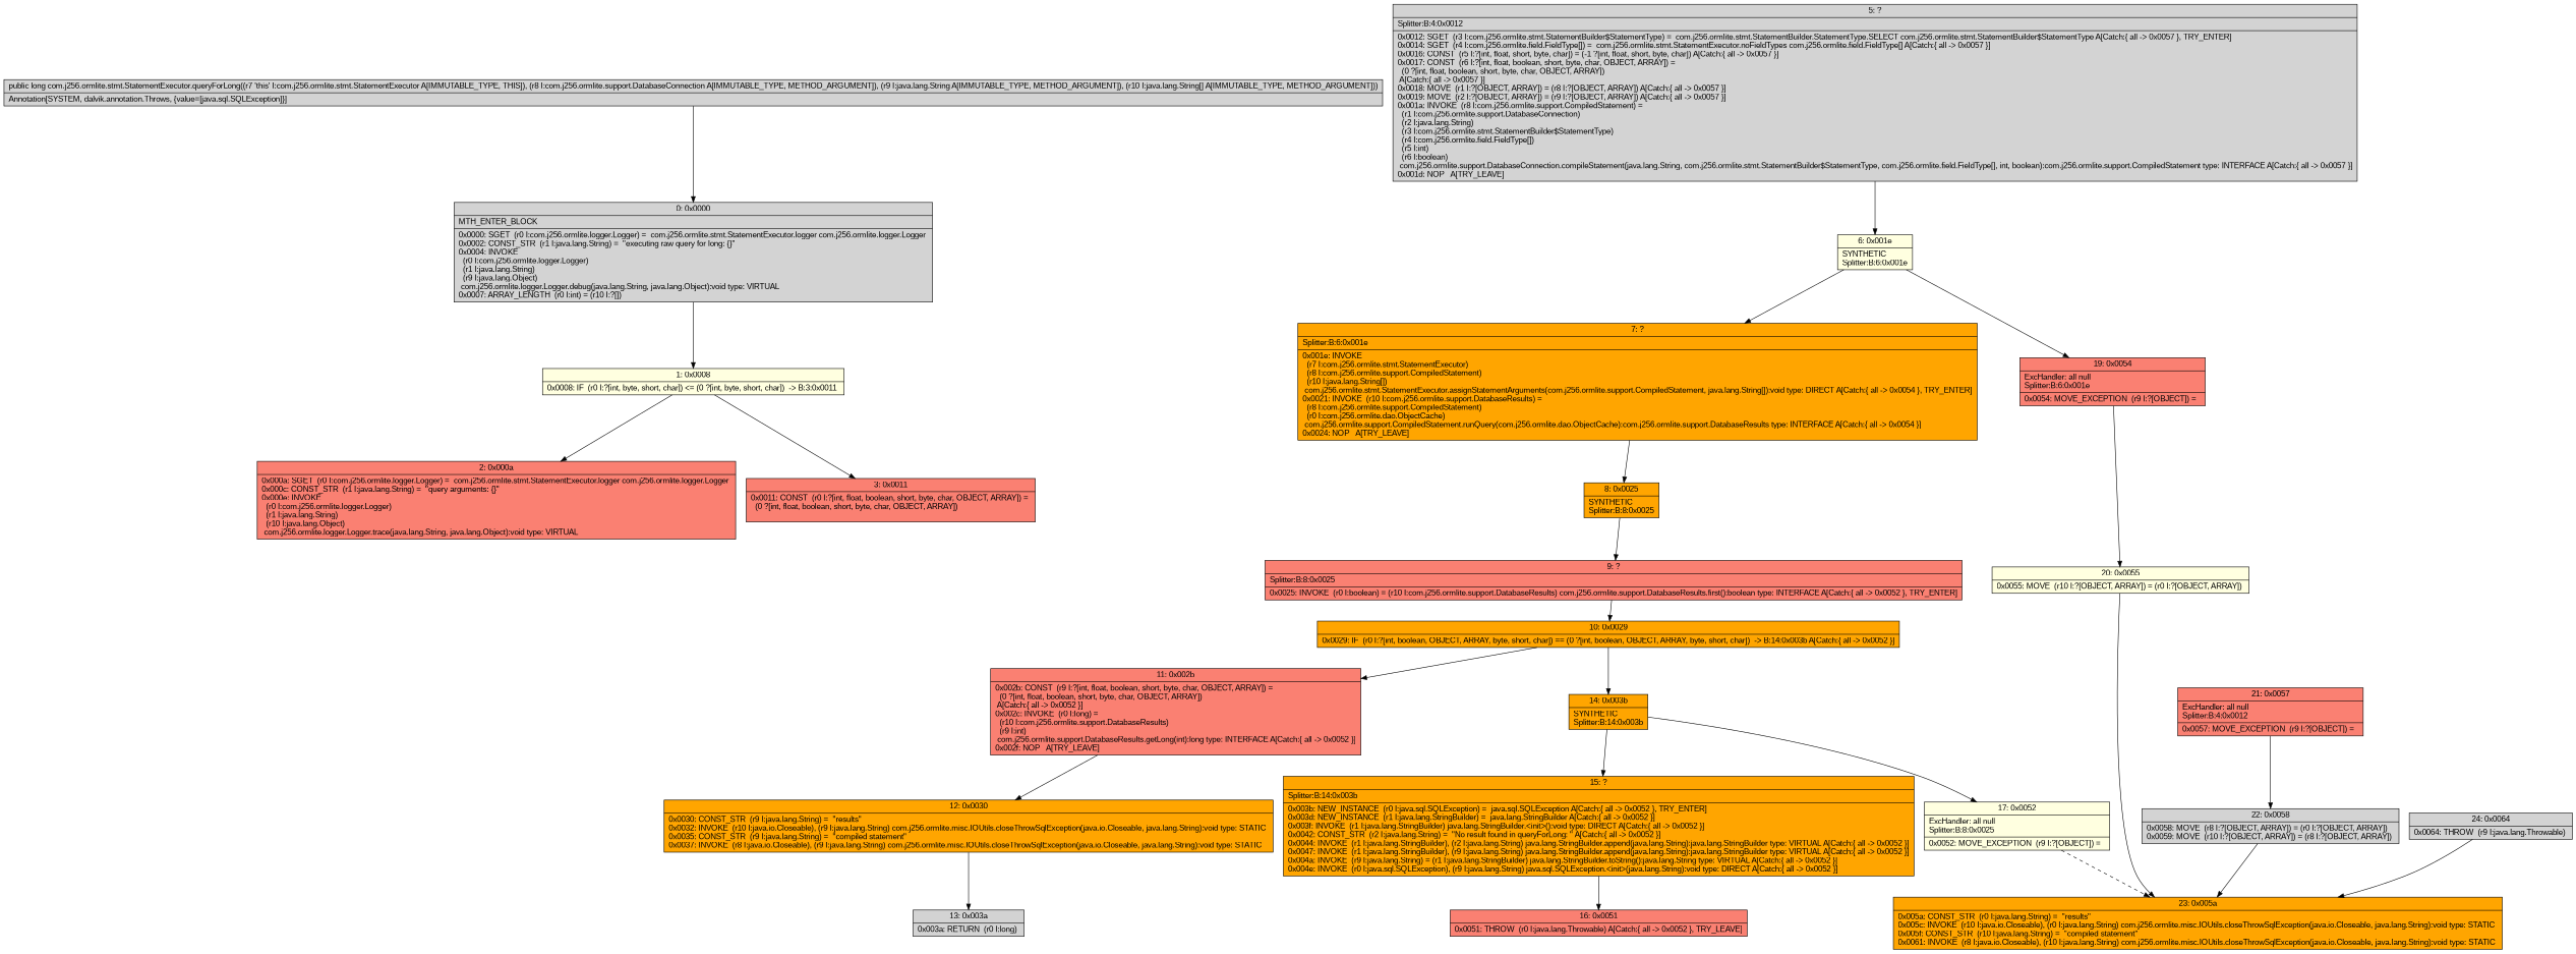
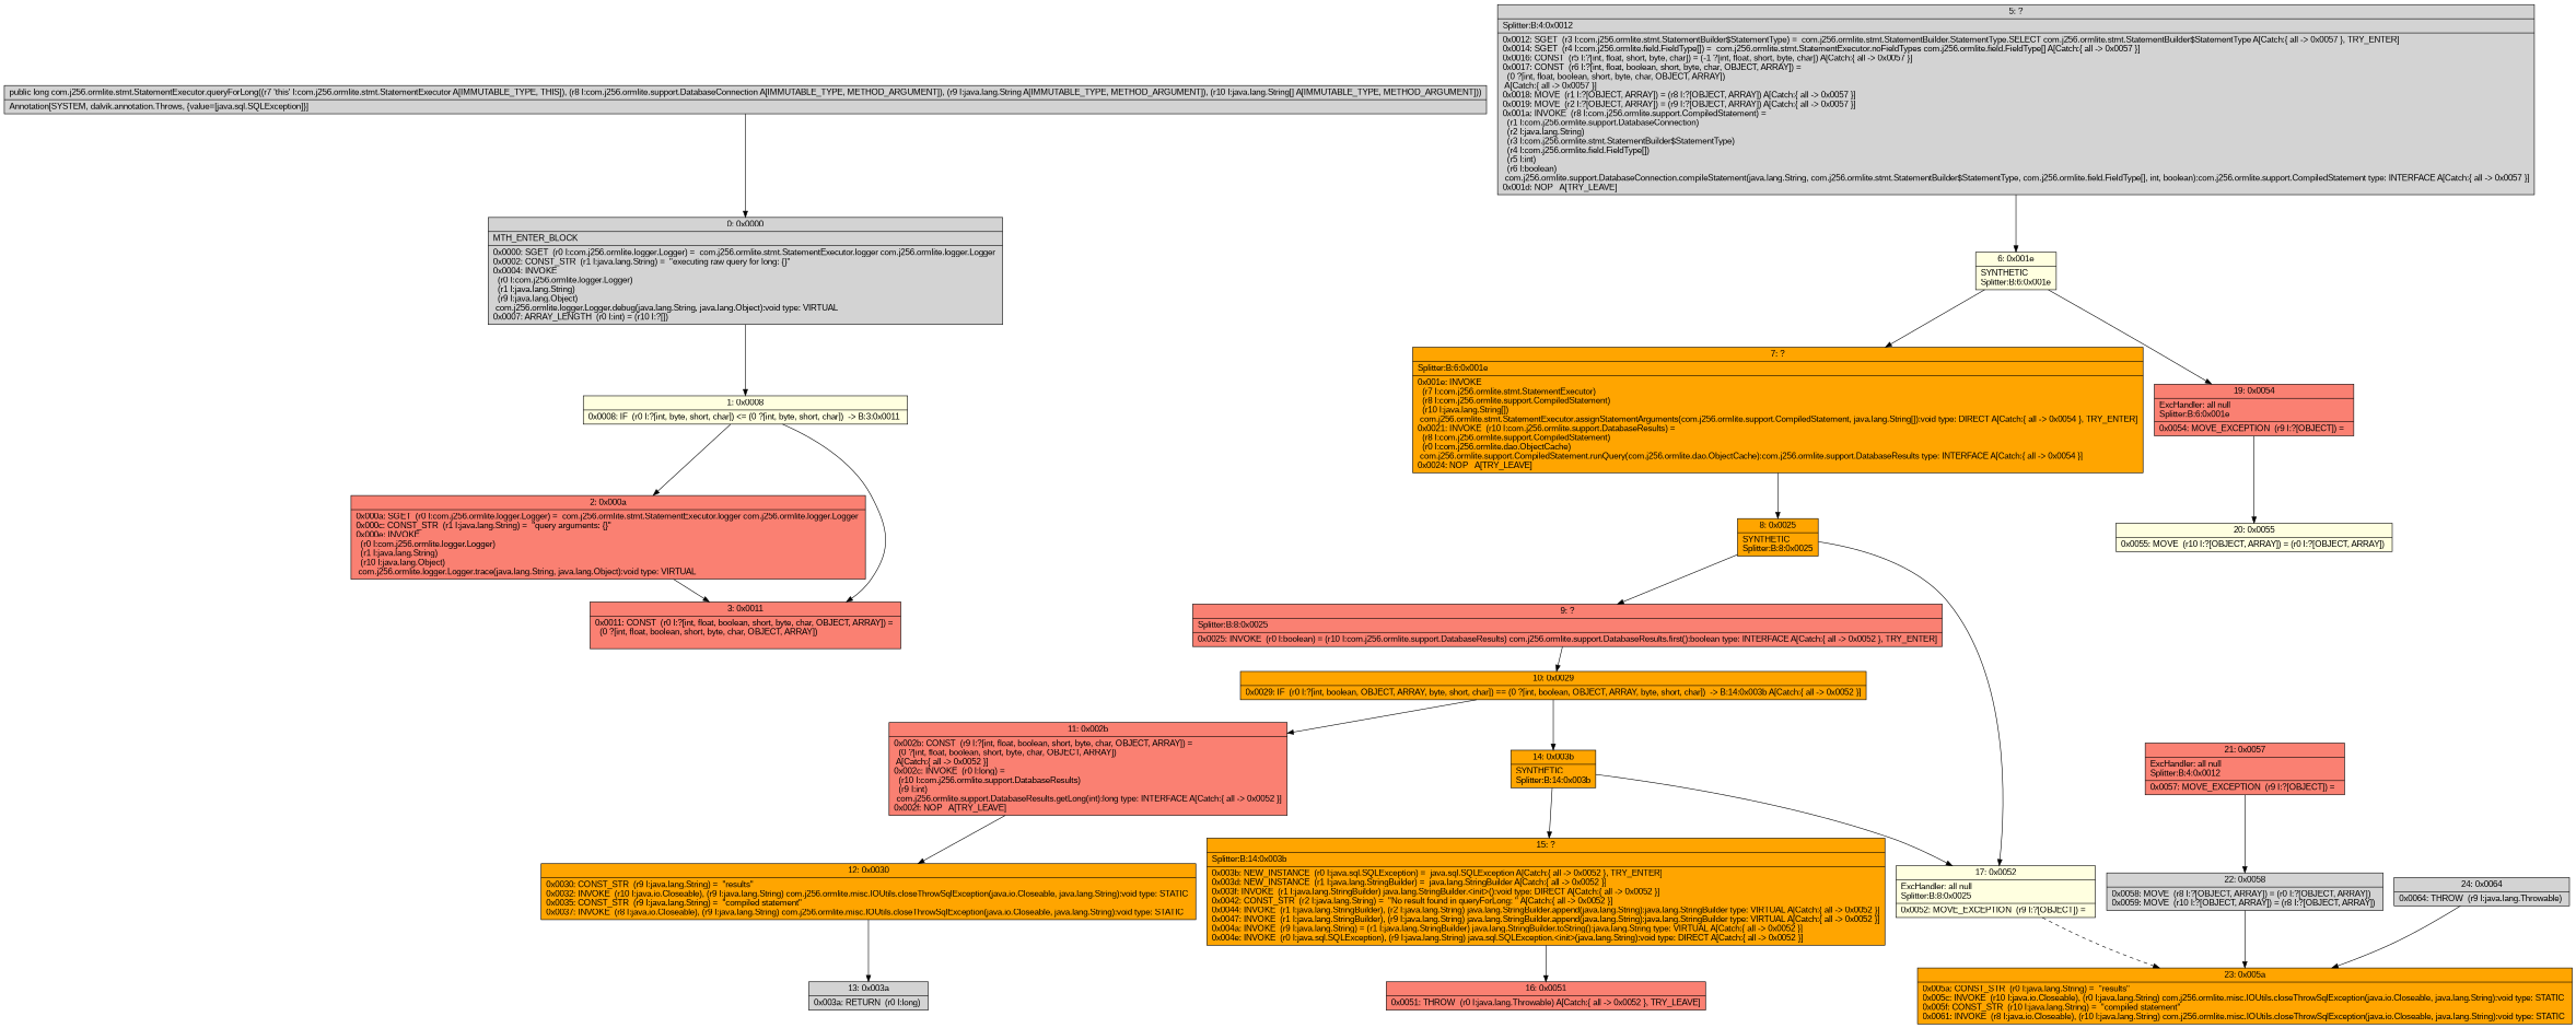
  digraph {
    fontname="Liberation Sans"
    node [fillcolor=salmon fontname="Liberation Sans" shape=record style=filled]
    edge [fontname="Liberation Sans"]
    n1 [fillcolor=lightgrey label="{0\:\ 0x0000|MTH_ENTER_BLOCK\l|0x0000: SGET  (r0 I:com.j256.ormlite.logger.Logger) =  com.j256.ormlite.stmt.StatementExecutor.logger com.j256.ormlite.logger.Logger \l0x0002: CONST_STR  (r1 I:java.lang.String) =  \"executing raw query for long: \{\}\" \l0x0004: INVOKE  \l  (r0 I:com.j256.ormlite.logger.Logger)\l  (r1 I:java.lang.String)\l  (r9 I:java.lang.Object)\l com.j256.ormlite.logger.Logger.debug(java.lang.String, java.lang.Object):void type: VIRTUAL \l0x0007: ARRAY_LENGTH  (r0 I:int) = (r10 I:?[]) \l}"]
    n2 [fillcolor=lightyellow label="{1\:\ 0x0008|0x0008: IF  (r0 I:?[int, byte, short, char]) \<= (0 ?[int, byte, short, char])  \-\> B:3:0x0011 \l}"]
    n3 [label="{2\:\ 0x000a|0x000a: SGET  (r0 I:com.j256.ormlite.logger.Logger) =  com.j256.ormlite.stmt.StatementExecutor.logger com.j256.ormlite.logger.Logger \l0x000c: CONST_STR  (r1 I:java.lang.String) =  \"query arguments: \{\}\" \l0x000e: INVOKE  \l  (r0 I:com.j256.ormlite.logger.Logger)\l  (r1 I:java.lang.String)\l  (r10 I:java.lang.Object)\l com.j256.ormlite.logger.Logger.trace(java.lang.String, java.lang.Object):void type: VIRTUAL \l}"]
    n4 [label="{3\:\ 0x0011|0x0011: CONST  (r0 I:?[int, float, boolean, short, byte, char, OBJECT, ARRAY]) = \l  (0 ?[int, float, boolean, short, byte, char, OBJECT, ARRAY])\l \l}"]
    n5 [fillcolor=lightgrey label="{5\:\ ?|Splitter:B:4:0x0012\l|0x0012: SGET  (r3 I:com.j256.ormlite.stmt.StatementBuilder$StatementType) =  com.j256.ormlite.stmt.StatementBuilder.StatementType.SELECT com.j256.ormlite.stmt.StatementBuilder$StatementType A[Catch:\{ all \-\> 0x0057 \}, TRY_ENTER]\l0x0014: SGET  (r4 I:com.j256.ormlite.field.FieldType[]) =  com.j256.ormlite.stmt.StatementExecutor.noFieldTypes com.j256.ormlite.field.FieldType[] A[Catch:\{ all \-\> 0x0057 \}]\l0x0016: CONST  (r5 I:?[int, float, short, byte, char]) = (\-1 ?[int, float, short, byte, char]) A[Catch:\{ all \-\> 0x0057 \}]\l0x0017: CONST  (r6 I:?[int, float, boolean, short, byte, char, OBJECT, ARRAY]) = \l  (0 ?[int, float, boolean, short, byte, char, OBJECT, ARRAY])\l A[Catch:\{ all \-\> 0x0057 \}]\l0x0018: MOVE  (r1 I:?[OBJECT, ARRAY]) = (r8 I:?[OBJECT, ARRAY]) A[Catch:\{ all \-\> 0x0057 \}]\l0x0019: MOVE  (r2 I:?[OBJECT, ARRAY]) = (r9 I:?[OBJECT, ARRAY]) A[Catch:\{ all \-\> 0x0057 \}]\l0x001a: INVOKE  (r8 I:com.j256.ormlite.support.CompiledStatement) = \l  (r1 I:com.j256.ormlite.support.DatabaseConnection)\l  (r2 I:java.lang.String)\l  (r3 I:com.j256.ormlite.stmt.StatementBuilder$StatementType)\l  (r4 I:com.j256.ormlite.field.FieldType[])\l  (r5 I:int)\l  (r6 I:boolean)\l com.j256.ormlite.support.DatabaseConnection.compileStatement(java.lang.String, com.j256.ormlite.stmt.StatementBuilder$StatementType, com.j256.ormlite.field.FieldType[], int, boolean):com.j256.ormlite.support.CompiledStatement type: INTERFACE A[Catch:\{ all \-\> 0x0057 \}]\l0x001d: NOP   A[TRY_LEAVE]\l}"]
    n6 [fillcolor=lightyellow label="{6\:\ 0x001e|SYNTHETIC\lSplitter:B:6:0x001e\l}"]
    n7 [label="{21\:\ 0x0057|ExcHandler: all null\lSplitter:B:4:0x0012\l|0x0057: MOVE_EXCEPTION  (r9 I:?[OBJECT]) =  \l}"]
    n8 [fillcolor=lightgrey label="{22\:\ 0x0058|0x0058: MOVE  (r8 I:?[OBJECT, ARRAY]) = (r0 I:?[OBJECT, ARRAY]) \l0x0059: MOVE  (r10 I:?[OBJECT, ARRAY]) = (r8 I:?[OBJECT, ARRAY]) \l}"]
    n9 [fillcolor=orange label="{7\:\ ?|Splitter:B:6:0x001e\l|0x001e: INVOKE  \l  (r7 I:com.j256.ormlite.stmt.StatementExecutor)\l  (r8 I:com.j256.ormlite.support.CompiledStatement)\l  (r10 I:java.lang.String[])\l com.j256.ormlite.stmt.StatementExecutor.assignStatementArguments(com.j256.ormlite.support.CompiledStatement, java.lang.String[]):void type: DIRECT A[Catch:\{ all \-\> 0x0054 \}, TRY_ENTER]\l0x0021: INVOKE  (r10 I:com.j256.ormlite.support.DatabaseResults) = \l  (r8 I:com.j256.ormlite.support.CompiledStatement)\l  (r0 I:com.j256.ormlite.dao.ObjectCache)\l com.j256.ormlite.support.CompiledStatement.runQuery(com.j256.ormlite.dao.ObjectCache):com.j256.ormlite.support.DatabaseResults type: INTERFACE A[Catch:\{ all \-\> 0x0054 \}]\l0x0024: NOP   A[TRY_LEAVE]\l}"]
    n10 [label="{19\:\ 0x0054|ExcHandler: all null\lSplitter:B:6:0x001e\l|0x0054: MOVE_EXCEPTION  (r9 I:?[OBJECT]) =  \l}"]
    n11 [fillcolor=orange label="{8\:\ 0x0025|SYNTHETIC\lSplitter:B:8:0x0025\l}"]
    n12 [fillcolor=lightyellow label="{20\:\ 0x0055|0x0055: MOVE  (r10 I:?[OBJECT, ARRAY]) = (r0 I:?[OBJECT, ARRAY]) \l}"]
    n13 [label="{9\:\ ?|Splitter:B:8:0x0025\l|0x0025: INVOKE  (r0 I:boolean) = (r10 I:com.j256.ormlite.support.DatabaseResults) com.j256.ormlite.support.DatabaseResults.first():boolean type: INTERFACE A[Catch:\{ all \-\> 0x0052 \}, TRY_ENTER]\l}"]
    n14 [fillcolor=lightyellow label="{17\:\ 0x0052|ExcHandler: all null\lSplitter:B:8:0x0025\l|0x0052: MOVE_EXCEPTION  (r9 I:?[OBJECT]) =  \l}"]
    n15 [fillcolor=orange label="{10\:\ 0x0029|0x0029: IF  (r0 I:?[int, boolean, OBJECT, ARRAY, byte, short, char]) == (0 ?[int, boolean, OBJECT, ARRAY, byte, short, char])  \-\> B:14:0x003b A[Catch:\{ all \-\> 0x0052 \}]\l}"]
    n16 [fillcolor=orange label="{23\:\ 0x005a|0x005a: CONST_STR  (r0 I:java.lang.String) =  \"results\" \l0x005c: INVOKE  (r10 I:java.io.Closeable), (r0 I:java.lang.String) com.j256.ormlite.misc.IOUtils.closeThrowSqlException(java.io.Closeable, java.lang.String):void type: STATIC \l0x005f: CONST_STR  (r10 I:java.lang.String) =  \"compiled statement\" \l0x0061: INVOKE  (r8 I:java.io.Closeable), (r10 I:java.lang.String) com.j256.ormlite.misc.IOUtils.closeThrowSqlException(java.io.Closeable, java.lang.String):void type: STATIC \l}"]
    n17 [label="{11\:\ 0x002b|0x002b: CONST  (r9 I:?[int, float, boolean, short, byte, char, OBJECT, ARRAY]) = \l  (0 ?[int, float, boolean, short, byte, char, OBJECT, ARRAY])\l A[Catch:\{ all \-\> 0x0052 \}]\l0x002c: INVOKE  (r0 I:long) = \l  (r10 I:com.j256.ormlite.support.DatabaseResults)\l  (r9 I:int)\l com.j256.ormlite.support.DatabaseResults.getLong(int):long type: INTERFACE A[Catch:\{ all \-\> 0x0052 \}]\l0x002f: NOP   A[TRY_LEAVE]\l}"]
    n18 [fillcolor=orange label="{14\:\ 0x003b|SYNTHETIC\lSplitter:B:14:0x003b\l}"]
    n19 [fillcolor=orange label="{12\:\ 0x0030|0x0030: CONST_STR  (r9 I:java.lang.String) =  \"results\" \l0x0032: INVOKE  (r10 I:java.io.Closeable), (r9 I:java.lang.String) com.j256.ormlite.misc.IOUtils.closeThrowSqlException(java.io.Closeable, java.lang.String):void type: STATIC \l0x0035: CONST_STR  (r9 I:java.lang.String) =  \"compiled statement\" \l0x0037: INVOKE  (r8 I:java.io.Closeable), (r9 I:java.lang.String) com.j256.ormlite.misc.IOUtils.closeThrowSqlException(java.io.Closeable, java.lang.String):void type: STATIC \l}"]
    n20 [fillcolor=orange label="{15\:\ ?|Splitter:B:14:0x003b\l|0x003b: NEW_INSTANCE  (r0 I:java.sql.SQLException) =  java.sql.SQLException A[Catch:\{ all \-\> 0x0052 \}, TRY_ENTER]\l0x003d: NEW_INSTANCE  (r1 I:java.lang.StringBuilder) =  java.lang.StringBuilder A[Catch:\{ all \-\> 0x0052 \}]\l0x003f: INVOKE  (r1 I:java.lang.StringBuilder) java.lang.StringBuilder.\<init\>():void type: DIRECT A[Catch:\{ all \-\> 0x0052 \}]\l0x0042: CONST_STR  (r2 I:java.lang.String) =  \"No result found in queryForLong: \" A[Catch:\{ all \-\> 0x0052 \}]\l0x0044: INVOKE  (r1 I:java.lang.StringBuilder), (r2 I:java.lang.String) java.lang.StringBuilder.append(java.lang.String):java.lang.StringBuilder type: VIRTUAL A[Catch:\{ all \-\> 0x0052 \}]\l0x0047: INVOKE  (r1 I:java.lang.StringBuilder), (r9 I:java.lang.String) java.lang.StringBuilder.append(java.lang.String):java.lang.StringBuilder type: VIRTUAL A[Catch:\{ all \-\> 0x0052 \}]\l0x004a: INVOKE  (r9 I:java.lang.String) = (r1 I:java.lang.StringBuilder) java.lang.StringBuilder.toString():java.lang.String type: VIRTUAL A[Catch:\{ all \-\> 0x0052 \}]\l0x004e: INVOKE  (r0 I:java.sql.SQLException), (r9 I:java.lang.String) java.sql.SQLException.\<init\>(java.lang.String):void type: DIRECT A[Catch:\{ all \-\> 0x0052 \}]\l}"]
    n21 [fillcolor=lightgrey label="{13\:\ 0x003a|0x003a: RETURN  (r0 I:long) \l}"]
    n22 [label="{16\:\ 0x0051|0x0051: THROW  (r0 I:java.lang.Throwable) A[Catch:\{ all \-\> 0x0052 \}, TRY_LEAVE]\l}"]
    n23 [fillcolor=lightgrey label="{24\:\ 0x0064|0x0064: THROW  (r9 I:java.lang.Throwable) \l}"]
    n24 [fillcolor=lightgrey label="{public long com.j256.ormlite.stmt.StatementExecutor.queryForLong((r7 'this' I:com.j256.ormlite.stmt.StatementExecutor A[IMMUTABLE_TYPE, THIS]), (r8 I:com.j256.ormlite.support.DatabaseConnection A[IMMUTABLE_TYPE, METHOD_ARGUMENT]), (r9 I:java.lang.String A[IMMUTABLE_TYPE, METHOD_ARGUMENT]), (r10 I:java.lang.String[] A[IMMUTABLE_TYPE, METHOD_ARGUMENT]))  | Annotation[SYSTEM, dalvik.annotation.Throws, \{value=[java.sql.SQLException]\}]\l}"]
    n1 -> n2
    n2 -> n3 [style=solid]
    n2 -> n4
+   n3 -> n4
    n5 -> n6
    n6 -> n9
    n6 -> n10
    n7 -> n8
    n8 -> n16
    n9 -> n11
    n10 -> n12
    n11 -> n13
-   n12 -> n16
+   n11 -> n14
    n13 -> n15
    n14 -> n16 [style=dashed]
    n15 -> n17 [style=solid]
    n15 -> n18
    n17 -> n19
    n18 -> n14
    n18 -> n20
    n19 -> n21
    n20 -> n22
    n23 -> n16
    n24 -> n1
  }
